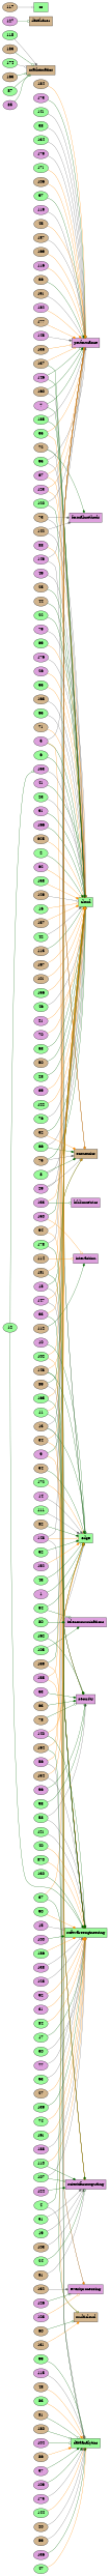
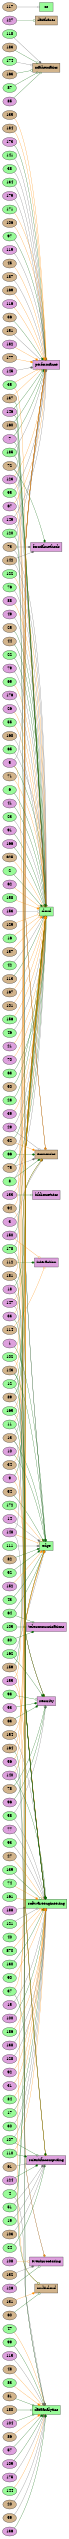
  digraph {
    rankdir=LR
    node [fillcolor=palegreen style=filled]
    edge [arrowhead=odot color=darkgreen]
    n1 [fillcolor=tan label=135]
    n2 [fillcolor=plum label=performance shape=box]
    n3 [fillcolor=plum label=150]
    n4 [label=cloud shape=box]
    n5 [fillcolor=plum label=interaction shape=box]
    n6 [label=84]
    n7 [label=softwareengineering shape=box]
    n8 [fillcolor=plum label=41]
    n9 [fillcolor=tan label=184]
    n10 [label=17]
    n11 [fillcolor=plum label=173]
    n12 [fillcolor=plum label=10]
    n13 [label="edge" shape=box]
    n14 [label=30]
    n15 [label=141]
    n16 [label=38]
    n17 [fillcolor=tan label=160]
    n18 [label=64]
    n19 [fillcolor=plum label=telecommunications shape=box]
    n20 [fillcolor=plum label=77]
    n21 [fillcolor=tan label=73]
    n22 [fillcolor=plum label=formalmethods shape=box]
    n23 [label=23]
    n24 [fillcolor=plum label=7]
    n25 [fillcolor=tan label=78]
    n26 [fillcolor=plum label=security shape=box]
    n27 [label=83]
    n28 [label=dataanalytics shape=box]
    n29 [fillcolor=plum label=91]
    n30 [label=134]
    n31 [fillcolor=tan label=94]
    n32 [label=93]
    n33 [label=58]
    n34 [fillcolor=plum label=166]
    n35 [fillcolor=tan label=81]
    n36 [fillcolor=tan label=27]
    n37 [fillcolor=tan label=13]
    n38 [fillcolor=plum label=scientificcomputing shape=box]
    n39 [fillcolor=tan label=625]
    n40 [label=2]
    n41 [fillcolor=tan label=180]
    n42 [fillcolor=plum label=96]
    n43 [fillcolor=tan label=54]
    n44 [fillcolor=plum label=104]
    n45 [fillcolor=tan label=159]
    n46 [fillcolor=plum label=eventprocessing shape=box]
    n47 [label=139]
    n48 [label=185]
    n49 [label=172]
    n50 [fillcolor=plum label=67]
    n51 [fillcolor=tan label=economics shape=box]
    n52 [label=74]
    n53 [fillcolor=plum label=62]
    n54 [label=158]
    n55 [fillcolor=tan label=61]
    n56 [fillcolor=plum label=153]
    n57 [fillcolor=plum label=179]
    n58 [label=165]
    n59 [fillcolor=tan label=131]
    n60 [fillcolor=tan label=multicloud shape=box]
    n61 [fillcolor=tan label=86]
    n62 [fillcolor=tan label=114]
    n63 [fillcolor=tan label=32]
    n64 [fillcolor=tan label=129]
    n65 [label=171]
    n66 [label=11]
    n67 [fillcolor=plum label=147]
    n68 [label=118]
    n69 [fillcolor=tan label=mathematics shape=box]
    n70 [label=161]
    n71 [label=16]
    n72 [fillcolor=plum label=57]
    n73 [label=35]
    n74 [fillcolor=tan label=106]
    n75 [label=105]
    n76 [label=162]
    n77 [fillcolor=plum label=109]
    n78 [fillcolor=tan label=157]
    n79 [label=42]
    n80 [fillcolor=plum label=148]
    n81 [fillcolor=tan label=113]
    n82 [fillcolor=tan label=112]
    n83 [fillcolor=plum label=188]
    n84 [label=121]
    n85 [label=97]
    n86 [label=66]
    n87 [label=102]
    n88 [fillcolor=tan label=183]
    n89 [fillcolor=plum label=119]
    n90 [label=107]
    n91 [fillcolor=plum label=175]
    n92 [fillcolor=tan label=137]
+   n93 [fillcolor=plum label=3]
    n94 [fillcolor=tan label=167]
    n95 [fillcolor=tan label=101]
    n96 [fillcolor=plum label=18]
    n97 [label=40]
    n98 [fillcolor=plum label=155]
    n99 [label=156]
    n100 [fillcolor=tan label=75]
    n101 [fillcolor=plum label=14]
    n102 [fillcolor=plum label=123]
    n103 [label=46]
    n104 [label=174]
    n105 [label=144]
    n106 [fillcolor=plum label=21]
    n107 [fillcolor=tan label=142]
    n108 [fillcolor=tan label=72]
    n109 [fillcolor=tan label=154]
    n110 [fillcolor=tan label=45]
    n111 [fillcolor=tan label=60]
    n112 [fillcolor=plum label=70]
    n113 [label=120]
    n114 [fillcolor=plum label=149]
    n115 [label=870]
    n116 [label=68]
    n117 [fillcolor=tan label=50]
    n118 [fillcolor=plum label=5]
    n119 [fillcolor=plum label=33]
    n120 [label=28]
    n121 [label=110]
    n122 [fillcolor=tan label=163]
    n123 [fillcolor=plum label=39]
    n124 [label=111]
    n125 [fillcolor=tan label=34]
    n126 [label=130]
    n127 [label=122]
    n128 [label=76]
    n129 [fillcolor=tan label=20]
    n130 [label=87]
    n131 [fillcolor=plum label=88]
    n132 [label=8]
    n133 [fillcolor=plum label=9]
    n134 [label=37]
    n135 [label=98]
    n136 [label=12]
    n137 [fillcolor=plum label=127]
    n138 [fillcolor=tan label=databases shape=box]
    n139 [fillcolor=plum label=108]
    n140 [fillcolor=plum label=49]
    n141 [label=90]
    n142 [fillcolor=tan label=187]
    n143 [fillcolor=tan label=59]
    n144 [fillcolor=tan label=25]
    n145 [fillcolor=plum label=124]
    n146 [fillcolor=plum label=85]
    n147 [fillcolor=plum label=146]
    n148 [fillcolor=plum label=136]
    n149 [label=4]
    n150 [fillcolor=tan label=44]
    n151 [fillcolor=tan label=132]
    n152 [fillcolor=tan label=164]
    n153 [label=178]
    n154 [fillcolor=plum label=29]
    n155 [label=51]
    n156 [label=47]
    n157 [label=22]
    n158 [fillcolor=plum label=79]
    n159 [label=69]
    n160 [fillcolor=plum label=53]
    n161 [fillcolor=tan label=181]
    n162 [fillcolor=tan label=82]
    n163 [label=99]
    n164 [label=19]
    n165 [fillcolor=tan label=103]
    n166 [fillcolor=plum label=133]
    n167 [fillcolor=plum label=bibliometrics shape=box]
    n168 [fillcolor=plum label=15]
    n169 [fillcolor=plum label=176]
    n170 [fillcolor=plum label=126]
    n171 [fillcolor=tan label=169]
    n172 [fillcolor=tan label=89]
    n173 [label=52]
    n174 [fillcolor=plum label=116]
    n175 [fillcolor=plum label=100]
    n176 [label=186]
    n177 [label=95]
    n178 [fillcolor=plum label=26]
    n179 [fillcolor=tan label=36]
    n180 [fillcolor=tan label=151]
    n181 [fillcolor=plum label=152]
    n182 [fillcolor=plum label=138]
    n183 [label=55]
    n184 [fillcolor=plum label=182]
    n185 [fillcolor=tan label=63]
    n186 [fillcolor=tan label=168]
    n187 [fillcolor=tan label=143]
    n188 [fillcolor=plum label=115]
    n189 [label=65]
    n190 [label=43]
    n191 [fillcolor=tan label=177]
    n192 [fillcolor=plum label=145]
    n193 [fillcolor=plum label=140]
    n194 [fillcolor=plum label=56]
    n195 [fillcolor=tan label=71]
    n196 [fillcolor=plum label=128]
    n197 [fillcolor=plum label=92]
    n198 [fillcolor=tan label=117]
    n199 [label=os shape=box]
    n200 [fillcolor=tan label=48]
    n201 [fillcolor=plum label=31]
    n202 [fillcolor=plum label=1]
    n203 [label=24]
    n204 [label=80]
    n205 [label=6]
    n1 -> n2 [color=darkorange]
    n3 -> n4
    n3 -> n5 [color=darkorange]
    n6 -> n7 [color=darkorange]
    n8 -> n4
    n9 -> n2 [arrowhead=diamond color=darkorange]
    n10 -> n7
    n11 -> n2
    n12 -> n13
    n14 -> n7 [color=gray40]
    n15 -> n2 [arrowhead=diamond color=gray40]
    n16 -> n2 [arrowhead=diamond color=gray40]
    n17 -> n2 [arrowhead=diamond]
    n17 -> n4 [arrowhead=diamond color=gray40]
    n18 -> n13 [arrowhead=diamond]
    n18 -> n19
    n20 -> n7 [arrowhead=diamond color=gray40]
    n21 -> n4 [arrowhead=diamond color=gray40]
    n21 -> n22 [arrowhead=diamond color=gray40]
    n23 -> n4 [color=gray40]
    n24 -> n2
    n24 -> n4 [arrowhead=diamond]
    n25 -> n26
    n27 -> n28 [arrowhead=diamond color=darkorange]
    n29 -> n4 [arrowhead=diamond]
    n30 -> n2 [color=gray40]
    n31 -> n2 [color=darkorange]
    n31 -> n26 [arrowhead=diamond color=darkorange]
    n32 -> n7 [color=gray40]
    n33 -> n7 [arrowhead=diamond color=gray40]
    n33 -> n26 [arrowhead=diamond color=gray40]
    n34 -> n4
    n35 -> n28
    n36 -> n7 [color=darkorange]
    n37 -> n4 [color=gray40]
    n37 -> n13
    n37 -> n38 [color=gray40]
    n39 -> n4 [color=darkorange]
    n40 -> n4 [arrowhead=diamond]
    n41 -> n28
    n42 -> n26
    n43 -> n13 [arrowhead=diamond]
    n44 -> n28
    n45 -> n4
    n45 -> n46 [arrowhead=diamond color=darkorange]
    n47 -> n7
    n48 -> n2 [arrowhead=diamond color=gray40]
    n48 -> n4
    n49 -> n13 [color=darkorange]
    n50 -> n2 [arrowhead=diamond color=darkorange]
    n50 -> n51 [color=darkorange]
    n52 -> n7 [arrowhead=diamond color=darkorange]
    n53 -> n4 [color=darkorange]
    n54 -> n4 [arrowhead=diamond color=darkorange]
    n55 -> n38 [color=gray40]
    n56 -> n4 [color=gray40]
    n57 -> n2 [color=gray40]
    n58 -> n4 [arrowhead=diamond color=darkorange]
    n58 -> n7
    n59 -> n60 [arrowhead=diamond color=darkorange]
    n61 -> n28 [arrowhead=diamond color=darkorange]
    n62 -> n5 [color=darkorange]
    n63 -> n4 [arrowhead=diamond]
    n63 -> n51 [arrowhead=diamond color=darkorange]
-   n64 -> n4 [color=gray40]
+   n64 -> n4 [color=darkorange]
    n65 -> n2 [color=darkorange]
    n66 -> n4 [arrowhead=diamond color=darkorange]
    n66 -> n7 [arrowhead=diamond]
    n67 -> n4 [color=darkorange]
    n67 -> n7 [color=gray40]
    n68 -> n69 [arrowhead=diamond color=gray40]
    n70 -> n7 [color=darkorange]
    n71 -> n4 [color=darkorange]
    n72 -> n28 [arrowhead=diamond]
    n73 -> n2 [color=darkorange]
    n73 -> n4 [color=darkorange]
    n74 -> n2 [color=darkorange]
    n75 -> n19 [arrowhead=diamond]
    n76 -> n13 [arrowhead=diamond color=gray40]
    n76 -> n26 [arrowhead=diamond]
    n77 -> n28 [arrowhead=diamond]
    n78 -> n4 [arrowhead=diamond color=darkorange]
    n79 -> n4 [arrowhead=diamond color=gray40]
    n80 -> n2 [color=gray40]
    n80 -> n13 [color=darkorange]
    n80 -> n46 [color=gray40]
    n81 -> n4
    n82 -> n5 [arrowhead=diamond]
    n83 -> n7 [arrowhead=diamond color=gray40]
    n84 -> n7 [color=gray40]
    n85 -> n2
    n86 -> n4 [arrowhead=diamond color=gray40]
    n86 -> n51 [arrowhead=diamond]
    n87 -> n2 [arrowhead=diamond color=darkorange]
    n87 -> n38 [color=darkorange]
    n88 -> n69
    n89 -> n2 [color=gray40]
    n90 -> n7 [color=gray40]
    n90 -> n38
    n91 -> n28 [arrowhead=diamond color=gray40]
    n92 -> n2 [color=darkorange]
    n92 -> n4 [arrowhead=diamond]
+   n93 -> n51 [arrowhead=diamond color=gray40]
    n94 -> n4 [arrowhead=diamond color=darkorange]
    n95 -> n4 [arrowhead=diamond color=darkorange]
    n96 -> n4
    n96 -> n26 [color=gray40]
    n97 -> n7 [color=darkorange]
    n98 -> n4 [arrowhead=diamond color=darkorange]
    n98 -> n60 [color=darkorange]
    n99 -> n4 [arrowhead=diamond color=darkorange]
    n100 -> n4
    n100 -> n51 [arrowhead=diamond color=gray40]
    n101 -> n13 [arrowhead=diamond color=gray40]
    n102 -> n2 [arrowhead=diamond color=darkorange]
    n102 -> n51 [arrowhead=diamond color=darkorange]
    n103 -> n4 [color=gray40]
    n104 -> n69 [color=gray40]
    n105 -> n28 [color=darkorange]
    n106 -> n4 [color=darkorange]
    n107 -> n4 [arrowhead=diamond color=gray40]
    n107 -> n22 [arrowhead=diamond color=gray40]
    n108 -> n4 [arrowhead=diamond color=gray40]
    n108 -> n22 [arrowhead=diamond]
    n109 -> n7 [arrowhead=diamond color=gray40]
    n109 -> n13 [color=darkorange]
    n110 -> n2 [arrowhead=diamond color=darkorange]
    n111 -> n60
    n112 -> n4 [arrowhead=diamond color=darkorange]
    n113 -> n2 [color=gray40]
    n113 -> n13 [arrowhead=diamond]
    n114 -> n2 [color=gray40]
    n114 -> n13 [color=gray40]
    n115 -> n7 [arrowhead=diamond color=darkorange]
    n116 -> n4
    n117 -> n4
    n118 -> n2 [arrowhead=diamond color=gray40]
    n118 -> n4
    n118 -> n38 [color=darkorange]
    n119 -> n2 [arrowhead=diamond color=darkorange]
    n119 -> n38 [arrowhead=diamond]
    n120 -> n4 [arrowhead=diamond]
    n121 -> n7 [arrowhead=diamond color=darkorange]
    n121 -> n38 [arrowhead=diamond]
    n122 -> n69
    n123 -> n4 [color=darkorange]
    n124 -> n13 [arrowhead=diamond color=gray40]
    n125 -> n7 [color=darkorange]
    n125 -> n51 [arrowhead=diamond color=darkorange]
    n126 -> n7 [arrowhead=diamond]
    n127 -> n4 [color=darkorange]
    n128 -> n4 [arrowhead=diamond color=gray40]
    n129 -> n28 [arrowhead=diamond color=gray40]
    n130 -> n69
    n131 -> n4 [arrowhead=diamond color=darkorange]
    n132 -> n4 [color=gray40]
    n132 -> n51 [arrowhead=diamond]
    n133 -> n7 [arrowhead=diamond color=darkorange]
    n133 -> n51
    n134 -> n13 [arrowhead=diamond color=darkorange]
    n134 -> n60
    n135 -> n26
-   n136 -> n56
+   n136 -> n4
    n136 -> n7 [arrowhead=diamond]
    n137 -> n138
    n139 -> n46 [color=darkorange]
    n140 -> n4 [arrowhead=diamond color=gray40]
    n141 -> n7 [arrowhead=diamond color=darkorange]
    n142 -> n2 [color=gray40]
    n143 -> n28 [arrowhead=diamond color=gray40]
    n144 -> n4
    n145 -> n38 [arrowhead=diamond]
    n146 -> n69
    n147 -> n2
    n147 -> n4
    n148 -> n28 [arrowhead=diamond]
    n149 -> n13
    n149 -> n28 [arrowhead=diamond color=gray40]
    n150 -> n4
    n151 -> n46 [arrowhead=diamond color=gray40]
    n152 -> n4 [arrowhead=diamond color=darkorange]
    n152 -> n28
    n153 -> n2 [color=gray40]
    n153 -> n26 [arrowhead=diamond]
    n154 -> n4 [color=gray40]
    n154 -> n51 [color=gray40]
    n155 -> n38 [arrowhead=diamond color=gray40]
    n156 -> n28 [color=darkorange]
    n157 -> n4
    n158 -> n4 [color=gray40]
    n159 -> n4 [arrowhead=diamond color=darkorange]
    n160 -> n26 [arrowhead=diamond]
    n161 -> n2 [arrowhead=diamond color=darkorange]
    n161 -> n7
    n162 -> n13 [arrowhead=diamond]
    n163 -> n28
    n164 -> n38 [color=gray40]
    n165 -> n38 [arrowhead=diamond color=gray40]
    n166 -> n4 [arrowhead=diamond color=darkorange]
    n166 -> n167
    n168 -> n7 [color=gray40]
    n169 -> n4 [color=gray40]
    n170 -> n46
    n171 -> n2 [arrowhead=diamond color=darkorange]
    n172 -> n4
    n172 -> n7 [color=gray40]
    n173 -> n13 [arrowhead=diamond]
    n174 -> n2 [arrowhead=diamond color=darkorange]
    n175 -> n7 [arrowhead=diamond]
    n176 -> n7 [arrowhead=diamond color=darkorange]
    n177 -> n2 [arrowhead=diamond color=gray40]
    n177 -> n51 [color=gray40]
    n178 -> n4 [color=darkorange]
    n179 -> n2 [arrowhead=diamond]
    n180 -> n2 [color=gray40]
    n181 -> n13 [arrowhead=diamond color=darkorange]
    n182 -> n7 [color=gray40]
    n183 -> n4 [arrowhead=diamond color=darkorange]
    n184 -> n2 [arrowhead=diamond color=darkorange]
    n185 -> n26 [arrowhead=diamond]
    n186 -> n4 [arrowhead=diamond color=gray40]
    n187 -> n4 [arrowhead=diamond color=darkorange]
    n187 -> n7 [arrowhead=diamond]
    n187 -> n13
    n188 -> n28 [arrowhead=diamond color=gray40]
    n189 -> n4 [arrowhead=diamond color=gray40]
    n190 -> n13
    n191 -> n2 [arrowhead=diamond color=darkorange]
    n192 -> n2 [arrowhead=diamond color=gray40]
    n193 -> n7 [arrowhead=diamond]
    n193 -> n13 [arrowhead=diamond color=darkorange]
    n194 -> n4 [arrowhead=diamond color=darkorange]
    n194 -> n28 [arrowhead=diamond color=gray40]
    n195 -> n4 [color=darkorange]
    n196 -> n7 [arrowhead=diamond color=gray40]
    n197 -> n7 [arrowhead=diamond color=darkorange]
    n198 -> n199 [color=gray40]
    n200 -> n28 [color=darkorange]
    n201 -> n7 [arrowhead=diamond color=darkorange]
    n202 -> n13
    n203 -> n38
    n204 -> n19 [arrowhead=diamond]
    n205 -> n4 [arrowhead=diamond]
  }
